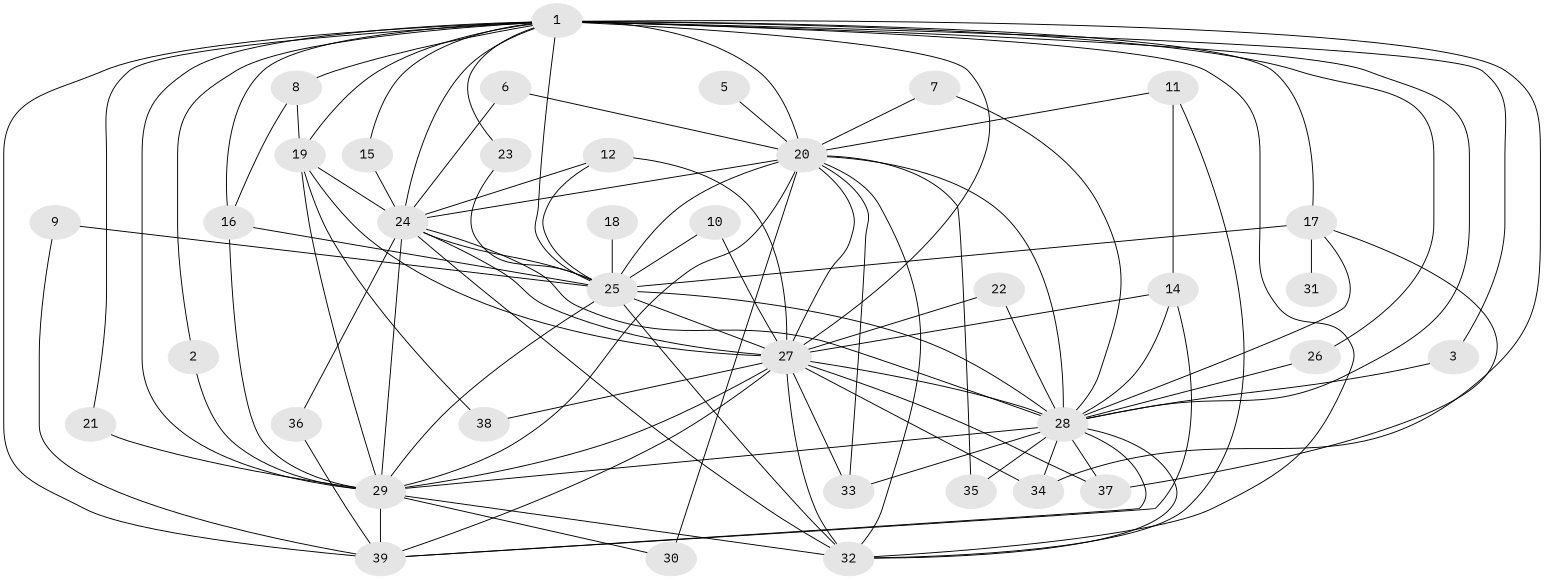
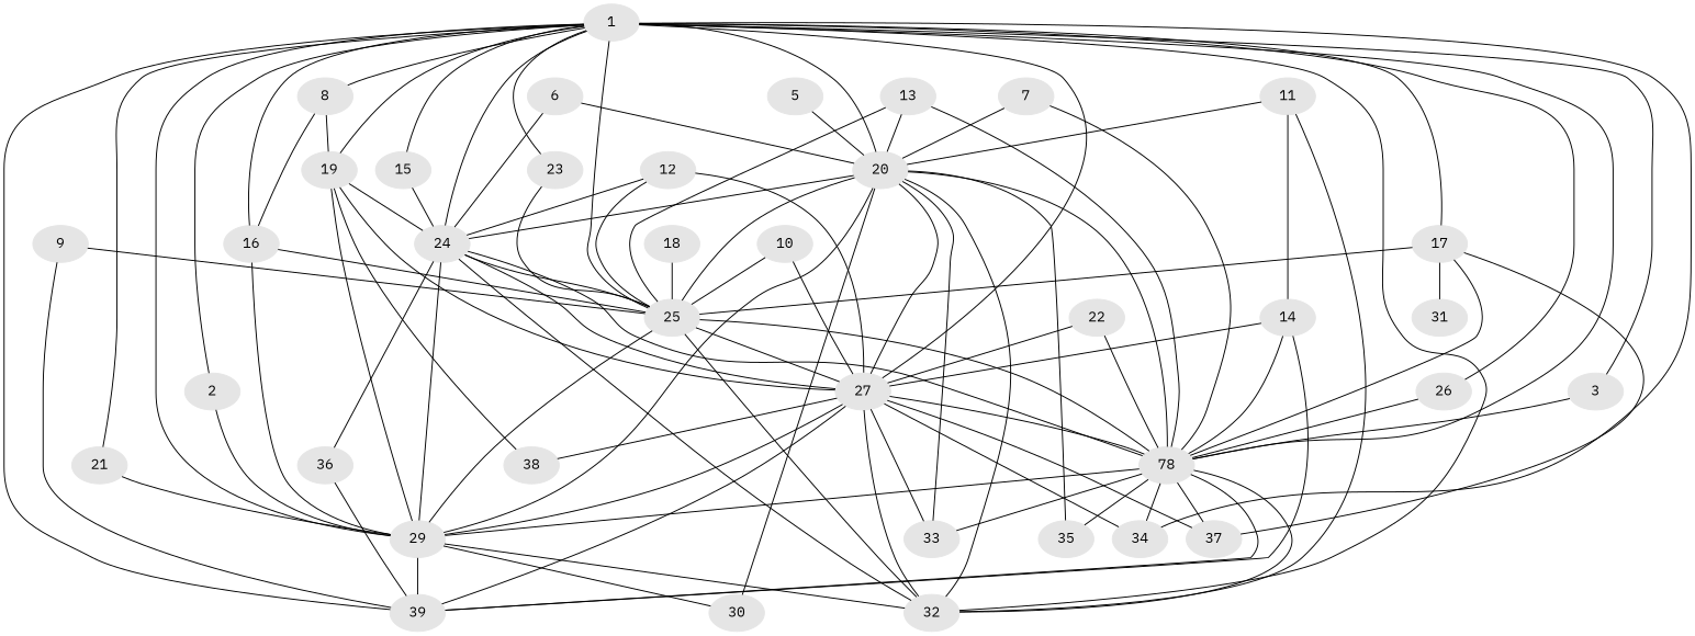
  graph {
    fontname="IBM Plex Mono"
    node [color=gray90 fontname="IBM Plex Mono" style=filled]
    edge [fontname="IBM Plex Mono" weight=1.0]
    1
    2
    3
    8
    15
    16
    17
    19
    20
    21
    23
    24
    25
    26
    27
-   28
+   28 [label=78]
    29
    32
    34
    39
    31
    37
    38
    30
    33
    35
    36
+   13
    5
    6
    7
    9
    10
    11
    14
    12
    18
    22
    1 -- 2
    1 -- 3
    1 -- 8
    1 -- 15
    1 -- 16 [weight=2.0]
    1 -- 17 [weight=2.0]
    1 -- 19
    1 -- 20 [weight=3.0]
    1 -- 21
    1 -- 23
    1 -- 24 [weight=4.0]
    1 -- 25 [weight=3.0]
    1 -- 26
    1 -- 27 [weight=4.0]
    1 -- 28 [weight=3.0]
    1 -- 29 [weight=3.0]
    1 -- 32 [weight=3.0]
    1 -- 34
    1 -- 39
    2 -- 29
    3 -- 28
    8 -- 16
    8 -- 19
    15 -- 24 [weight=2.0]
    16 -- 25
    16 -- 29 [weight=2.0]
    17 -- 25 [weight=2.0]
    17 -- 28 [weight=2.0]
    17 -- 31 [weight=2.0]
    17 -- 37
    19 -- 24
    19 -- 27
    19 -- 29 [weight=2.0]
    19 -- 38
    20 -- 24
    20 -- 25
    20 -- 27
    20 -- 28 [weight=2.0]
    20 -- 29
    20 -- 32
    20 -- 30 [weight=2.0]
    20 -- 33
    20 -- 35
    21 -- 29
    23 -- 25
    24 -- 25
    24 -- 27
    24 -- 28 [weight=3.0]
    24 -- 29
    24 -- 32
    24 -- 36
    25 -- 27
    25 -- 28 [weight=2.0]
    25 -- 29
    25 -- 32 [weight=2.0]
    26 -- 28
    27 -- 28 [weight=2.0]
    27 -- 29
    27 -- 32 [weight=2.0]
    27 -- 34
    27 -- 39
    27 -- 37
    27 -- 38
    27 -- 33 [weight=2.0]
    28 -- 29 [weight=3.0]
    28 -- 32
    28 -- 34
    28 -- 39
    28 -- 37
    28 -- 33
    28 -- 35
    29 -- 32
    29 -- 39
    29 -- 30
    36 -- 39
+   13 -- 20
+   13 -- 25
+   13 -- 28
    5 -- 20
    6 -- 20
    6 -- 24
    7 -- 20
    7 -- 28
    9 -- 25
    9 -- 39
    10 -- 25
    10 -- 27
    11 -- 20
    11 -- 32
    11 -- 14
    14 -- 27
    14 -- 28
    14 -- 39
    12 -- 24
    12 -- 25
    12 -- 27
    18 -- 25
    22 -- 27
    22 -- 28
  }
